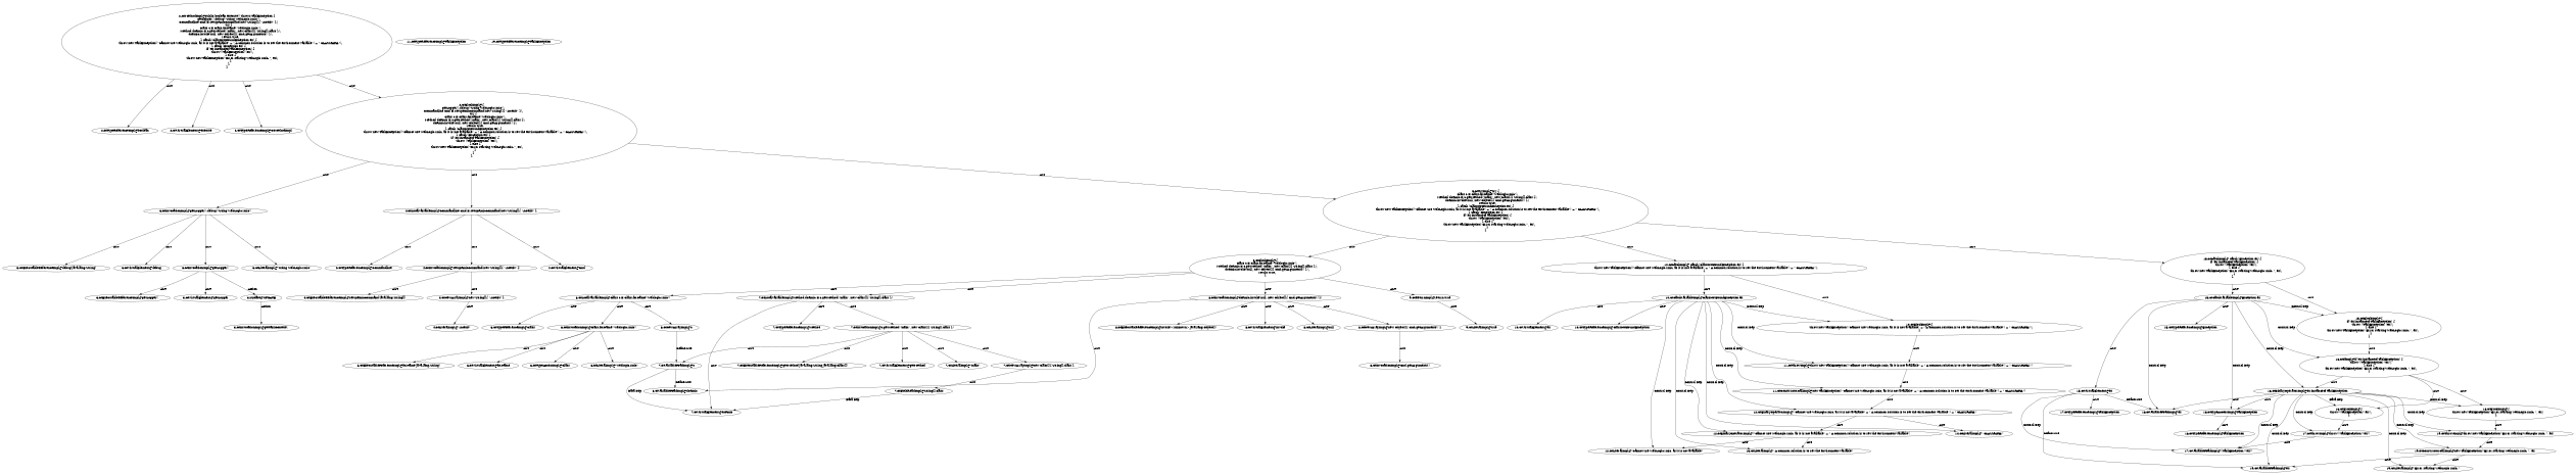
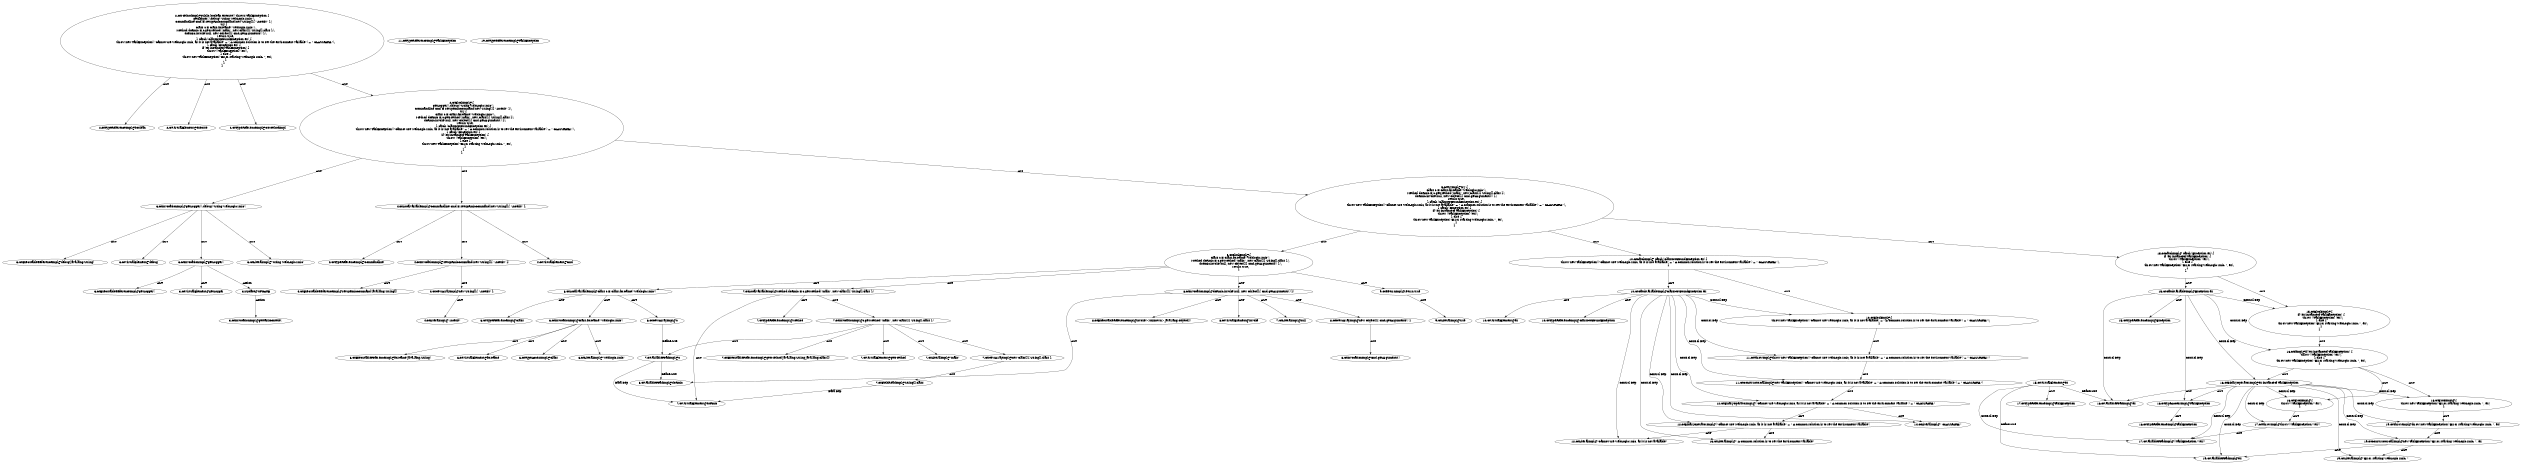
  digraph {
    node [shape=ellipse]
    n1 [label="2:CtTypeReferenceImpl@boolean"]
    n2 [label="2:CtVirtualElement@execute"]
    n3 [label="2:CtTypeReferenceImpl@CtMethodImpl"]
    n4 [label="3:CtExecutableReferenceImpl@debug(java.lang.String)"]
    n5 [label="3:CtVirtualElement@debug"]
    n6 [label="3:CtExecutableReferenceImpl@getLogger()"]
    n7 [label="3:CtVirtualElement@getLogger"]
    n8 [label="3:CtInvocationImpl@getLogger()"]
    n9 [label="3:Update@UPDATE"]
    n10 [label="3:CtInvocationImpl@getTaskContext()"]
    n11 [label="3:CtLiteralImpl@\"Using WebLogic rmic\""]
    n12 [label="3:CtInvocationImpl@getLogger().debug(\"Using WebLogic rmic\")"]
    n13 [label="4:CtTypeReferenceImpl@Commandline"]
    n14 [label="4:CtExecutableReferenceImpl@setupRmicCommand(java.lang.String[])"]
    n15 [label="4:CtNewArrayImpl@new String[]\{ \"-noexit\" \}"]
    n16 [label="4:CtLiteralImpl@\"-noexit\""]
    n17 [label="4:CtInvocationImpl@setupRmicCommand(new String[]\{ \"-noexit\" \})"]
    n18 [label="4:CtVirtualElement@cmd"]
    n19 [label="4:CtLocalVariableImpl@Commandline cmd = setupRmicCommand(new String[]\{ \"-noexit\" \})"]
    n20 [label="6:CtTypeReferenceImpl@Class"]
    n21 [label="6:CtExecutableReferenceImpl@forName(java.lang.String)"]
    n22 [label="6:CtVirtualElement@forName"]
    n23 [label="6:CtTypeAccessImpl@Class"]
    n24 [label="6:CtLiteralImpl@\"weblogic.rmic\""]
    n25 [label="6:CtInvocationImpl@Class.forName(\"weblogic.rmic\")"]
    n26 [label="6:CtNewArrayImpl@c"]
    n27 [label="7:CtVariableReadImpl@c"]
    n28 [label="7:CtVirtualElement@doRmic"]
    n29 [label="8:CtVariableReadImpl@doRmic"]
    n30 [label="6:CtLocalVariableImpl@Class c = Class.forName(\"weblogic.rmic\")"]
    n31 [label="7:CtTypeReferenceImpl@Method"]
    n32 [label="7:CtExecutableReferenceImpl@getMethod(java.lang.String,java.lang.Class[])"]
    n33 [label="7:CtVirtualElement@getMethod"]
    n34 [label="7:CtLiteralImpl@\"main\""]
    n35 [label="7:CtNewArrayImpl@new Class[]\{ String[].class \}"]
    n36 [label="7:CtFieldReadImpl@String[].class"]
    n37 [label="7:CtInvocationImpl@c.getMethod(\"main\", new Class[]\{ String[].class \})"]
    n38 [label="7:CtLocalVariableImpl@Method doRmic = c.getMethod(\"main\", new Class[]\{ String[].class \})"]
    n39 [label="8:CtExecutableReferenceImpl@invoke(<unknown>,java.lang.Object[])"]
    n40 [label="8:CtVirtualElement@invoke"]
-   n41 [label="8:CtLiteralImpl@null"]
+   n41 [label="7:CtLiteralImpl@null"]
    n42 [label="8:CtNewArrayImpl@new Object[]\{ cmd.getArguments() \}"]
    n43 [label="8:CtInvocationImpl@cmd.getArguments()"]
    n44 [label="8:CtInvocationImpl@doRmic.invoke(null, new Object[]\{ cmd.getArguments() \})"]
    n45 [label="9:CtLiteralImpl@true"]
    n46 [label="9:CtReturnImpl@return true"]
    n47 [label="5:CtBlockImpl@\{\n    Class c = Class.forName(\"weblogic.rmic\");\n    Method doRmic = c.getMethod(\"main\", new Class[]\{ String[].class \});\n    doRmic.invoke(null, new Object[]\{ cmd.getArguments() \});\n    return true;\n\}"]
    n48 [label="10:CtVirtualElement@ex"]
    n49 [label="10:CtTypeReferenceImpl@ClassNotFoundException"]
    n50 [label="10:CtCatchVariableImpl@ClassNotFoundException ex"]
    n51 [label="12:CtLiteralImpl@\"Cannot use WebLogic rmic, as it is not available\""]
    n52 [label="13:CtLiteralImpl@\" A common solution is to set the environment variable\""]
    n53 [label="12:CtBinaryOperatorImpl@(\"Cannot use WebLogic rmic, as it is not available\" + \" A common solution is to set the environment variable\")"]
    n54 [label="14:CtLiteralImpl@\" CLASSPATH.\""]
    n55 [label="12:CtBinaryOperatorImpl@(\"Cannot use WebLogic rmic, as it is not available\" + \" A common solution is to set the environment variable\") + \" CLASSPATH.\""]
    n56 [label="11:CtConstructorCallImpl@new TaskException((\"Cannot use WebLogic rmic, as it is not available\" + \" A common solution is to set the environment variable\") + \" CLASSPATH.\")"]
    n57 [label="11:CtThrowImpl@throw new TaskException((\"Cannot use WebLogic rmic, as it is not available\" + \" A common solution is to set the environment variable\") + \" CLASSPATH.\")"]
    n58 [label="10:CtBlockImpl@\{\n    throw new TaskException((\"Cannot use WebLogic rmic, as it is not available\" + \" A common solution is to set the environment variable\") + \" CLASSPATH.\");\n\}"]
    n59 [label="11:CtTypeReferenceImpl@TaskException"]
    n60 [label="10:CtCatchImpl@ catch (ClassNotFoundException ex) \{\n    throw new TaskException((\"Cannot use WebLogic rmic, as it is not available\" + \" A common solution is to set the environment variable\") + \" CLASSPATH.\");\n\}"]
    n61 [label="15:CtVirtualElement@ex"]
    n62 [label="16:CtVariableReadImpl@ex"]
    n63 [label="17:CtVariableReadImpl@((TaskException) (ex))"]
    n64 [label="19:CtVariableReadImpl@ex"]
    n65 [label="17:CtTypeReferenceImpl@TaskException"]
    n66 [label="15:CtTypeReferenceImpl@Exception"]
    n67 [label="15:CtCatchVariableImpl@Exception ex"]
    n68 [label="16:CtTypeAccessImpl@TaskException"]
    n69 [label="16:CtBinaryOperatorImpl@ex instanceof TaskException"]
    n70 [label="16:CtIfImpl@if (ex instanceof TaskException) \{\n    throw ((TaskException) (ex));\n\} else \{\n    throw new TaskException(\"Error starting WebLogic rmic: \", ex);\n\}"]
    n71 [label="15:CtBlockImpl@\{\n    if (ex instanceof TaskException) \{\n        throw ((TaskException) (ex));\n    \} else \{\n        throw new TaskException(\"Error starting WebLogic rmic: \", ex);\n    \}\n\}"]
    n72 [label="16:CtTypeReferenceImpl@TaskException"]
    n73 [label="17:CtThrowImpl@throw ((TaskException) (ex))"]
    n74 [label="16:CtBlockImpl@\{\n    throw ((TaskException) (ex));\n\}"]
    n75 [label="19:CtLiteralImpl@\"Error starting WebLogic rmic: \""]
    n76 [label="19:CtConstructorCallImpl@new TaskException(\"Error starting WebLogic rmic: \", ex)"]
    n77 [label="19:CtThrowImpl@throw new TaskException(\"Error starting WebLogic rmic: \", ex)"]
    n78 [label="18:CtBlockImpl@\{\n    throw new TaskException(\"Error starting WebLogic rmic: \", ex);\n\}"]
    n79 [label="19:CtTypeReferenceImpl@TaskException"]
    n80 [label="15:CtCatchImpl@ catch (Exception ex) \{\n    if (ex instanceof TaskException) \{\n        throw ((TaskException) (ex));\n    \} else \{\n        throw new TaskException(\"Error starting WebLogic rmic: \", ex);\n    \}\n\}"]
    n81 [label="5:CtTryImpl@try \{\n    Class c = Class.forName(\"weblogic.rmic\");\n    Method doRmic = c.getMethod(\"main\", new Class[]\{ String[].class \});\n    doRmic.invoke(null, new Object[]\{ cmd.getArguments() \});\n    return true;\n\} catch (ClassNotFoundException ex) \{\n    throw new TaskException((\"Cannot use WebLogic rmic, as it is not available\" + \" A common solution is to set the environment variable\") + \" CLASSPATH.\");\n\} catch (Exception ex) \{\n    if (ex instanceof TaskException) \{\n        throw ((TaskException) (ex));\n    \} else \{\n        throw new TaskException(\"Error starting WebLogic rmic: \", ex);\n    \}\n\}"]
    n82 [label="2:CtBlockImpl@\{\n    getLogger().debug(\"Using WebLogic rmic\");\n    Commandline cmd = setupRmicCommand(new String[]\{ \"-noexit\" \});\n    try \{\n        Class c = Class.forName(\"weblogic.rmic\");\n        Method doRmic = c.getMethod(\"main\", new Class[]\{ String[].class \});\n        doRmic.invoke(null, new Object[]\{ cmd.getArguments() \});\n        return true;\n    \} catch (ClassNotFoundException ex) \{\n        throw new TaskException((\"Cannot use WebLogic rmic, as it is not available\" + \" A common solution is to set the environment variable\") + \" CLASSPATH.\");\n    \} catch (Exception ex) \{\n        if (ex instanceof TaskException) \{\n            throw ((TaskException) (ex));\n        \} else \{\n            throw new TaskException(\"Error starting WebLogic rmic: \", ex);\n        \}\n    \}\n\}"]
    n83 [label="2:CtMethodImpl@public boolean execute() throws TaskException \{\n    getLogger().debug(\"Using WebLogic rmic\");\n    Commandline cmd = setupRmicCommand(new String[]\{ \"-noexit\" \});\n    try \{\n        Class c = Class.forName(\"weblogic.rmic\");\n        Method doRmic = c.getMethod(\"main\", new Class[]\{ String[].class \});\n        doRmic.invoke(null, new Object[]\{ cmd.getArguments() \});\n        return true;\n    \} catch (ClassNotFoundException ex) \{\n        throw new TaskException((\"Cannot use WebLogic rmic, as it is not available\" + \" A common solution is to set the environment variable\") + \" CLASSPATH.\");\n    \} catch (Exception ex) \{\n        if (ex instanceof TaskException) \{\n            throw ((TaskException) (ex));\n        \} else \{\n            throw new TaskException(\"Error starting WebLogic rmic: \", ex);\n        \}\n    \}\n\}"]
    n8 -> n6 [label=AST]
    n8 -> n7 [label=AST]
    n8 -> n9 [label=Action]
    n9 -> n10 [label=Action]
    n12 -> n4 [label=AST]
    n12 -> n5 [label=AST]
    n12 -> n8 [label=AST]
    n12 -> n11 [label=AST]
    n15 -> n16 [label=AST]
    n17 -> n14 [label=AST]
    n17 -> n15 [label=AST]
    n19 -> n13 [label=AST]
    n19 -> n17 [label=AST]
    n19 -> n18 [label=AST]
    n25 -> n21 [label=AST]
    n25 -> n22 [label=AST]
    n25 -> n23 [label=AST]
    n25 -> n24 [label=AST]
    n26 -> n27 [label="Define-Use"]
    n27 -> n28 [label="Data Dep"]
    n27 -> n29 [label="Define-Use"]
    n30 -> n20 [label=AST]
    n30 -> n25 [label=AST]
    n30 -> n26 [label=AST]
    n35 -> n36 [label=AST]
    n36 -> n28 [label="Data Dep"]
    n37 -> n27 [label=AST]
    n37 -> n32 [label=AST]
    n37 -> n33 [label=AST]
    n37 -> n34 [label=AST]
    n37 -> n35 [label=AST]
    n38 -> n28 [label=AST]
    n38 -> n31 [label=AST]
    n38 -> n37 [label=AST]
    n42 -> n43 [label=AST]
    n44 -> n29 [label=AST]
    n44 -> n39 [label=AST]
    n44 -> n40 [label=AST]
    n44 -> n41 [label=AST]
    n44 -> n42 [label=AST]
    n46 -> n45 [label=AST]
    n47 -> n30 [label=AST]
    n47 -> n38 [label=AST]
    n47 -> n44 [label=AST]
    n47 -> n46 [label=AST]
    n50 -> n48 [label=AST]
    n50 -> n49 [label=AST]
    n50 -> n51 [label="Control Dep"]
    n50 -> n52 [label="Control Dep"]
    n50 -> n53 [label="Control Dep"]
    n50 -> n54 [label="Control Dep"]
    n50 -> n55 [label="Control Dep"]
    n50 -> n56 [label="Control Dep"]
    n50 -> n57 [label="Control Dep"]
    n50 -> n58 [label="Control Dep"]
    n53 -> n51 [label=AST]
    n53 -> n52 [label=AST]
    n55 -> n53 [label=AST]
    n55 -> n54 [label=AST]
    n56 -> n55 [label=AST]
    n57 -> n56 [label=AST]
    n58 -> n57 [label=AST]
    n60 -> n50 [label=AST]
    n60 -> n58 [label=AST]
    n61 -> n62 [label="Define-Use"]
    n61 -> n63 [label="Control Dep"]
    n61 -> n64 [label="Define-Use"]
    n61 -> n65 [label=AST]
-   n67 -> n61 [label=AST]
    n67 -> n62 [label="Control Dep"]
    n67 -> n66 [label=AST]
    n67 -> n68 [label="Control Dep"]
    n67 -> n69 [label="Control Dep"]
    n67 -> n70 [label="Control Dep"]
    n67 -> n71 [label="Control Dep"]
    n68 -> n72 [label=AST]
    n69 -> n62 [label=AST]
    n69 -> n63 [label="Control Dep"]
    n69 -> n64 [label="Control Dep"]
    n69 -> n68 [label=AST]
    n69 -> n73 [label="Control Dep"]
-   n69 -> n74 [label="Data Dep"]
+   n69 -> n74 [label="Control Dep"]
    n69 -> n75 [label="Control Dep"]
    n69 -> n76 [label="Control Dep"]
    n69 -> n77 [label="Control Dep"]
    n69 -> n78 [label="Control Dep"]
    n70 -> n69 [label=AST]
    n70 -> n74 [label=AST]
    n70 -> n78 [label=AST]
    n71 -> n70 [label=AST]
    n73 -> n63 [label=AST]
    n74 -> n73 [label=AST]
    n76 -> n64 [label=AST]
    n76 -> n75 [label=AST]
    n77 -> n76 [label=AST]
    n78 -> n77 [label=AST]
    n80 -> n67 [label=AST]
    n80 -> n71 [label=AST]
    n81 -> n47 [label=AST]
    n81 -> n60 [label=AST]
    n81 -> n80 [label=AST]
    n82 -> n12 [label=AST]
    n82 -> n19 [label=AST]
    n82 -> n81 [label=AST]
    n83 -> n1 [label=AST]
    n83 -> n2 [label=AST]
    n83 -> n3 [label=AST]
    n83 -> n82 [label=AST]
  }
